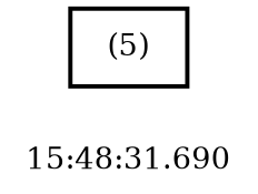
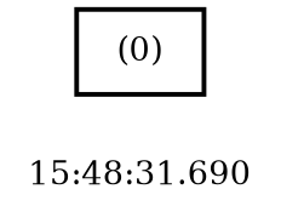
  digraph {
    label="15:48:31.690"
-   n1 [color=black fontcolor=black label="(5)" shape=rectangle style=bold]
+   n1 [color=black fontcolor=black label="(0)" shape=rectangle style=bold]
  }
